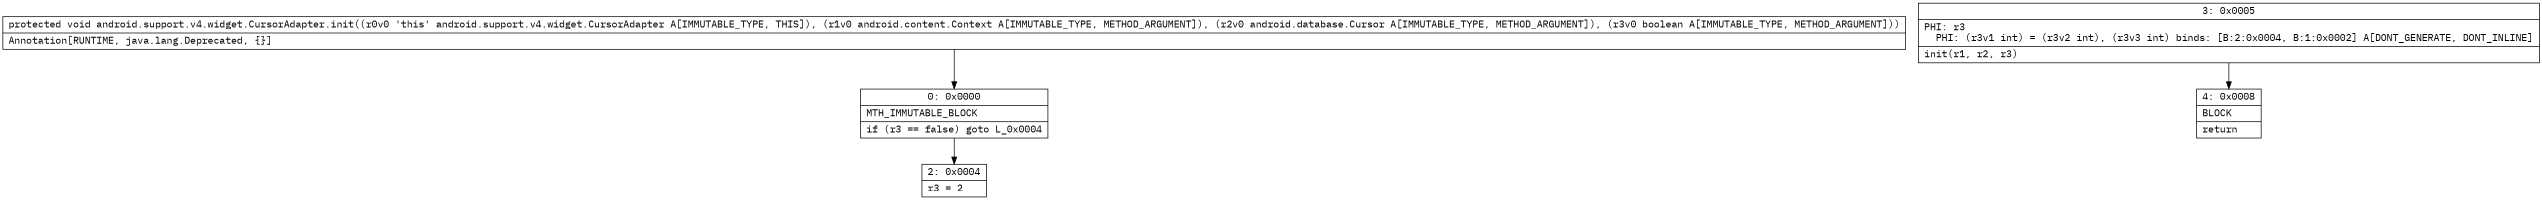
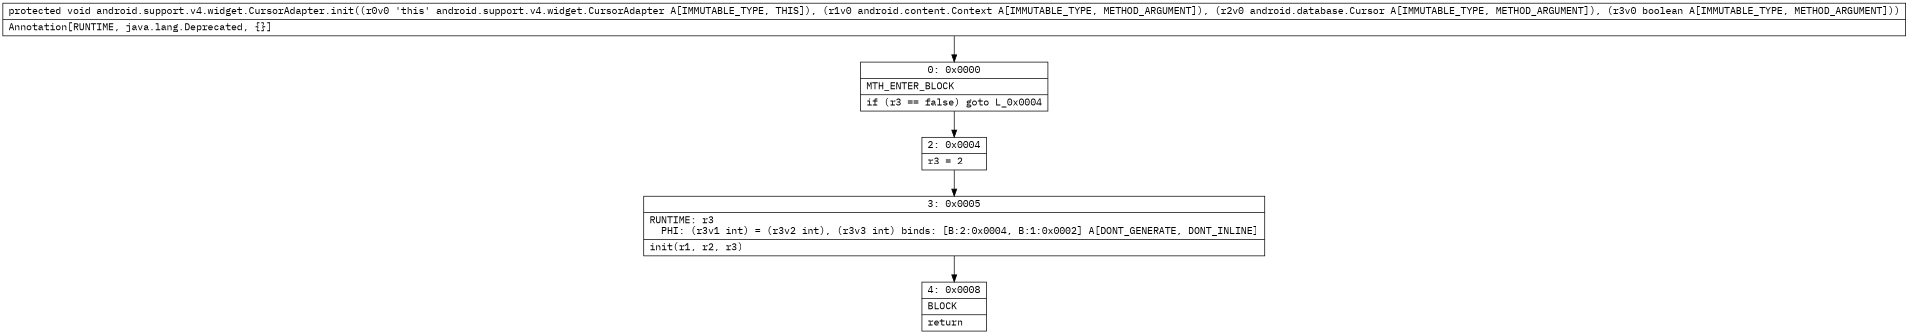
  digraph {
    fontname="IBM Plex Mono"
    node [fontname="IBM Plex Mono" shape=record]
    edge [fontname="IBM Plex Mono"]
-   n1 [label="{0\:\ 0x0000|MTH_IMMUTABLE_BLOCK\l|if (r3 == false) goto L_0x0004\l}"]
+   n1 [label="{0\:\ 0x0000|MTH_ENTER_BLOCK\l|if (r3 == false) goto L_0x0004\l}"]
    n2 [label="{2\:\ 0x0004|r3 = 2\l}"]
-   n3 [label="{3\:\ 0x0005|PHI: r3 \l  PHI: (r3v1 int) = (r3v2 int), (r3v3 int) binds: [B:2:0x0004, B:1:0x0002] A[DONT_GENERATE, DONT_INLINE]\l|init(r1, r2, r3)\l}"]
+   n3 [label="{3\:\ 0x0005|RUNTIME: r3 \l  PHI: (r3v1 int) = (r3v2 int), (r3v3 int) binds: [B:2:0x0004, B:1:0x0002] A[DONT_GENERATE, DONT_INLINE]\l|init(r1, r2, r3)\l}"]
    n4 [label="{4\:\ 0x0008|BLOCK\l|return\l}"]
    n5 [label="{protected void android.support.v4.widget.CursorAdapter.init((r0v0 'this' android.support.v4.widget.CursorAdapter A[IMMUTABLE_TYPE, THIS]), (r1v0 android.content.Context A[IMMUTABLE_TYPE, METHOD_ARGUMENT]), (r2v0 android.database.Cursor A[IMMUTABLE_TYPE, METHOD_ARGUMENT]), (r3v0 boolean A[IMMUTABLE_TYPE, METHOD_ARGUMENT]))  | Annotation[RUNTIME, java.lang.Deprecated, \{\}]\l}"]
    n1 -> n2
+   n2 -> n3
    n3 -> n4
    n5 -> n1
  }
